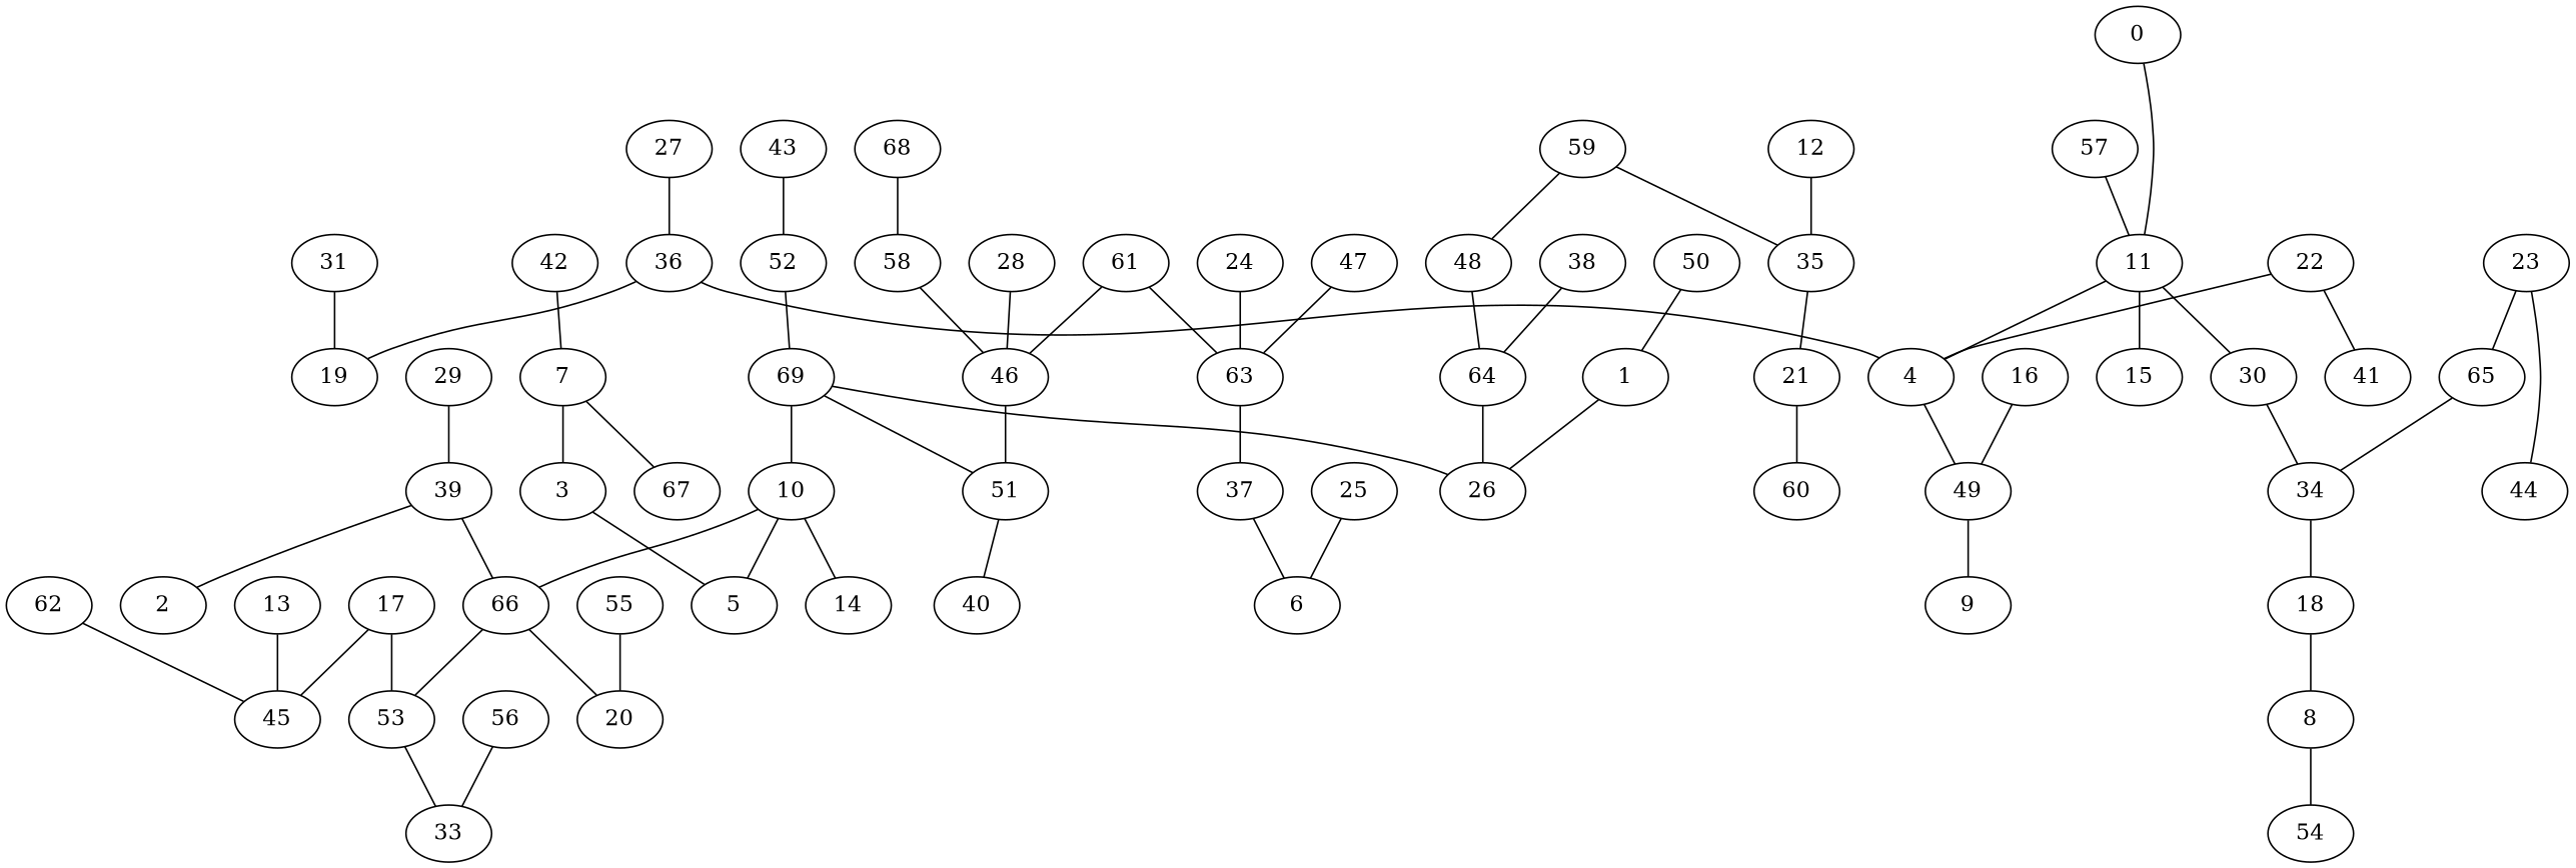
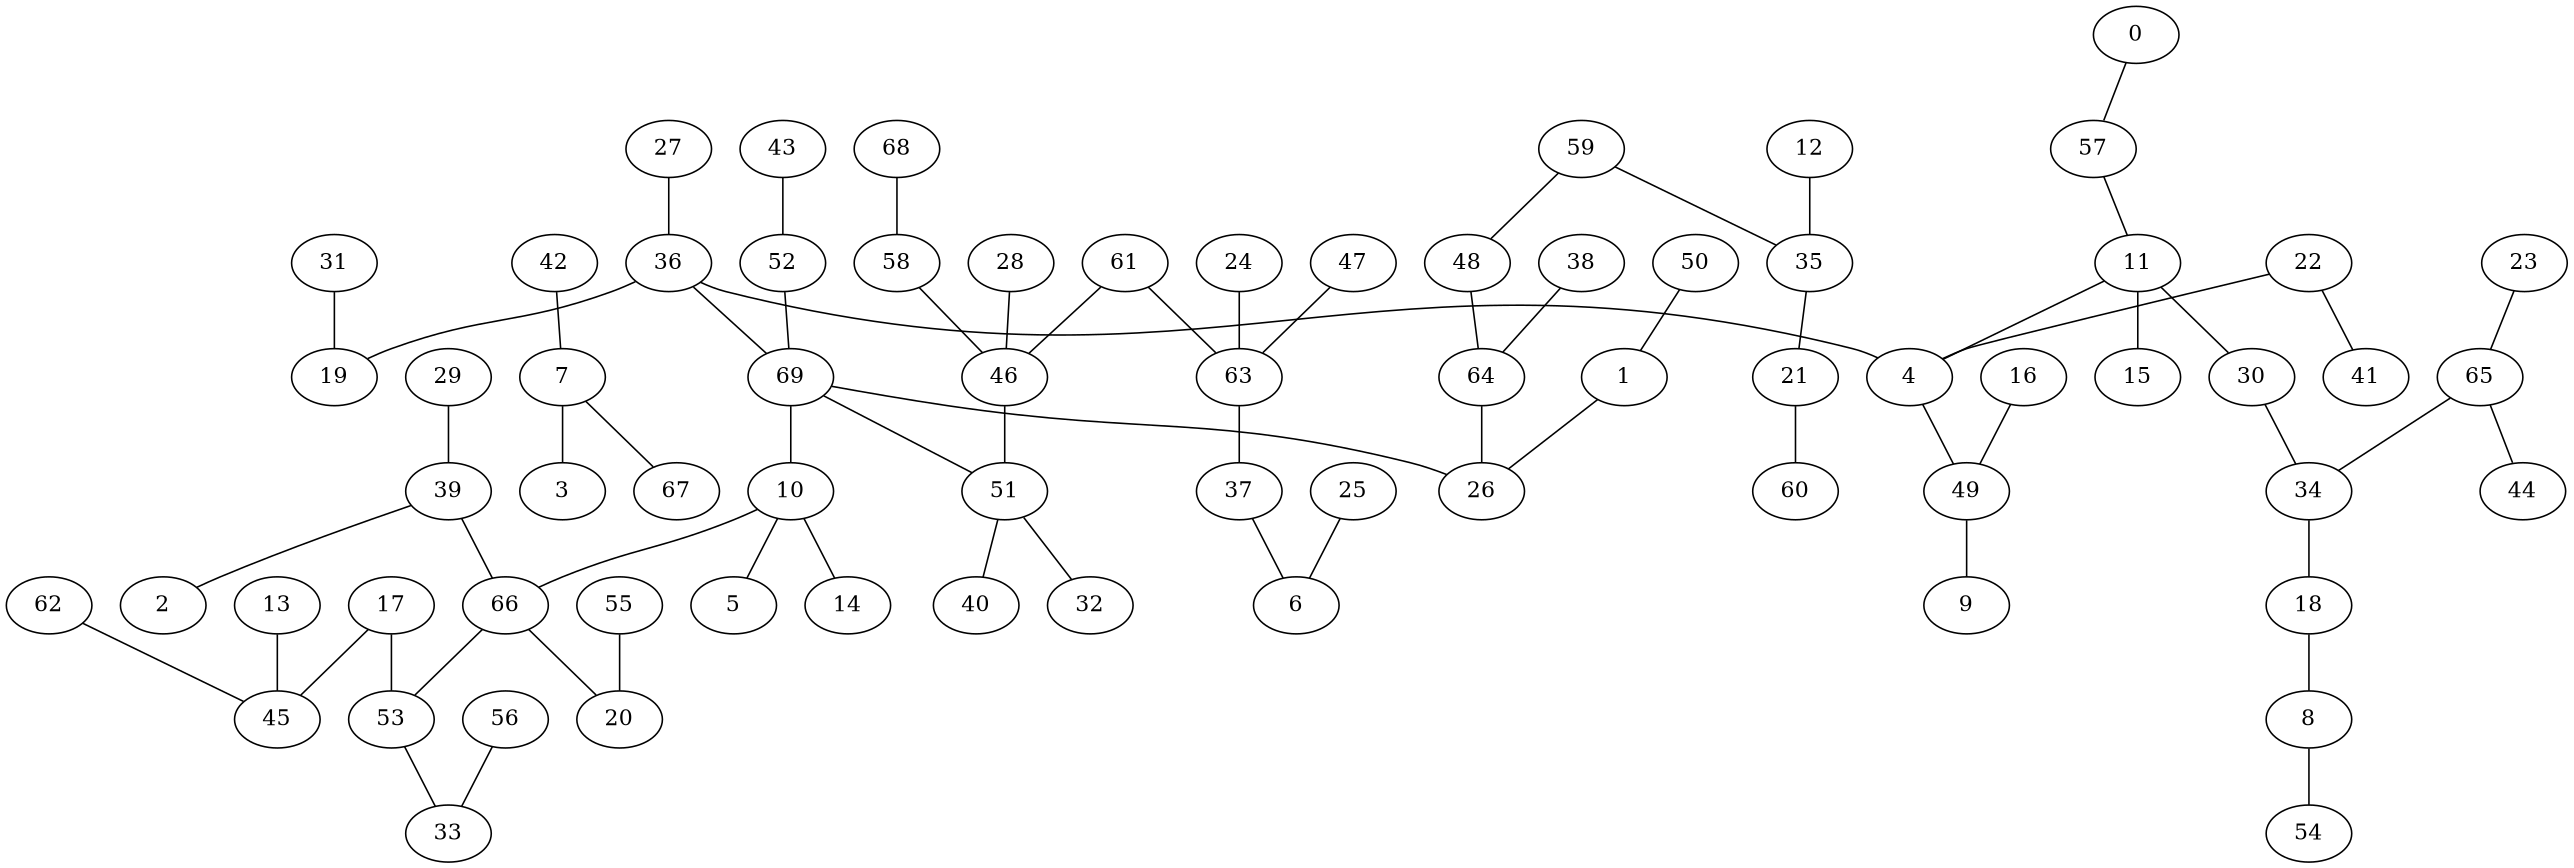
  graph {
    36
    19
    69
    4
    10
    51
    26
    49
    66
    53
    20
    33
    5
    14
+   32
    40
    59
    48
    35
    64
    21
    68
    58
    46
    37
    6
    56
    7
    67
    3
    17
    45
    60
    27
    28
    11
    15
    30
    34
    18
    9
    42
    8
    54
    12
    65
    44
    39
    2
    43
    52
    62
    23
    16
    63
    31
    50
    1
    55
    57
    22
    41
    29
    24
    61
    0
    13
    38
    47
    25
    36 -- 19
+   36 -- 69
    36 -- 4
    69 -- 10
    69 -- 51
    69 -- 26
    4 -- 49
    10 -- 66
    10 -- 5
    10 -- 14
+   51 -- 32
    51 -- 40
    49 -- 9
    66 -- 53
    66 -- 20
    53 -- 33
    59 -- 48
    59 -- 35
    48 -- 64
    35 -- 21
    64 -- 26
    21 -- 60
    68 -- 58
    58 -- 46
    46 -- 51
    37 -- 6
    56 -- 33
    7 -- 67
    7 -- 3
-   3 -- 5
    17 -- 53
    17 -- 45
    27 -- 36
    28 -- 46
    11 -- 4
    11 -- 15
    11 -- 30
    30 -- 34
    34 -- 18
    18 -- 8
    42 -- 7
    8 -- 54
    12 -- 35
    65 -- 34
-   23 -- 44
+   65 -- 44
    39 -- 66
    39 -- 2
    43 -- 52
    52 -- 69
    62 -- 45
    23 -- 65
    16 -- 49
    63 -- 37
    31 -- 19
    50 -- 1
    1 -- 26
    55 -- 20
    57 -- 11
    22 -- 4
    22 -- 41
    29 -- 39
    24 -- 63
    61 -- 46
    61 -- 63
-   0 -- 11
+   0 -- 57
    13 -- 45
    38 -- 64
    47 -- 63
    25 -- 6
  }
